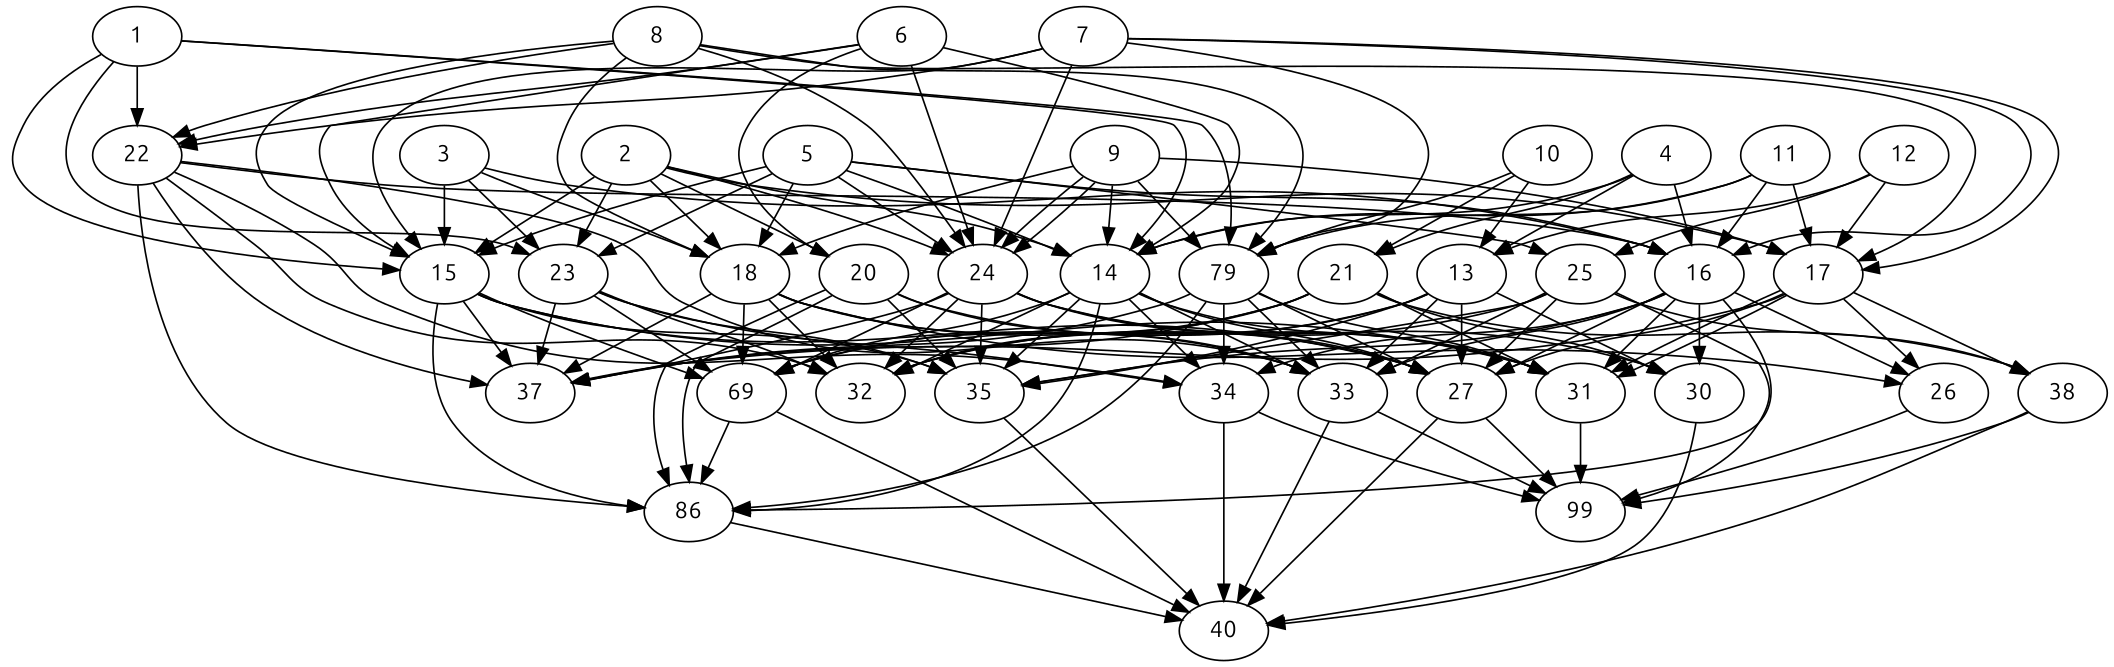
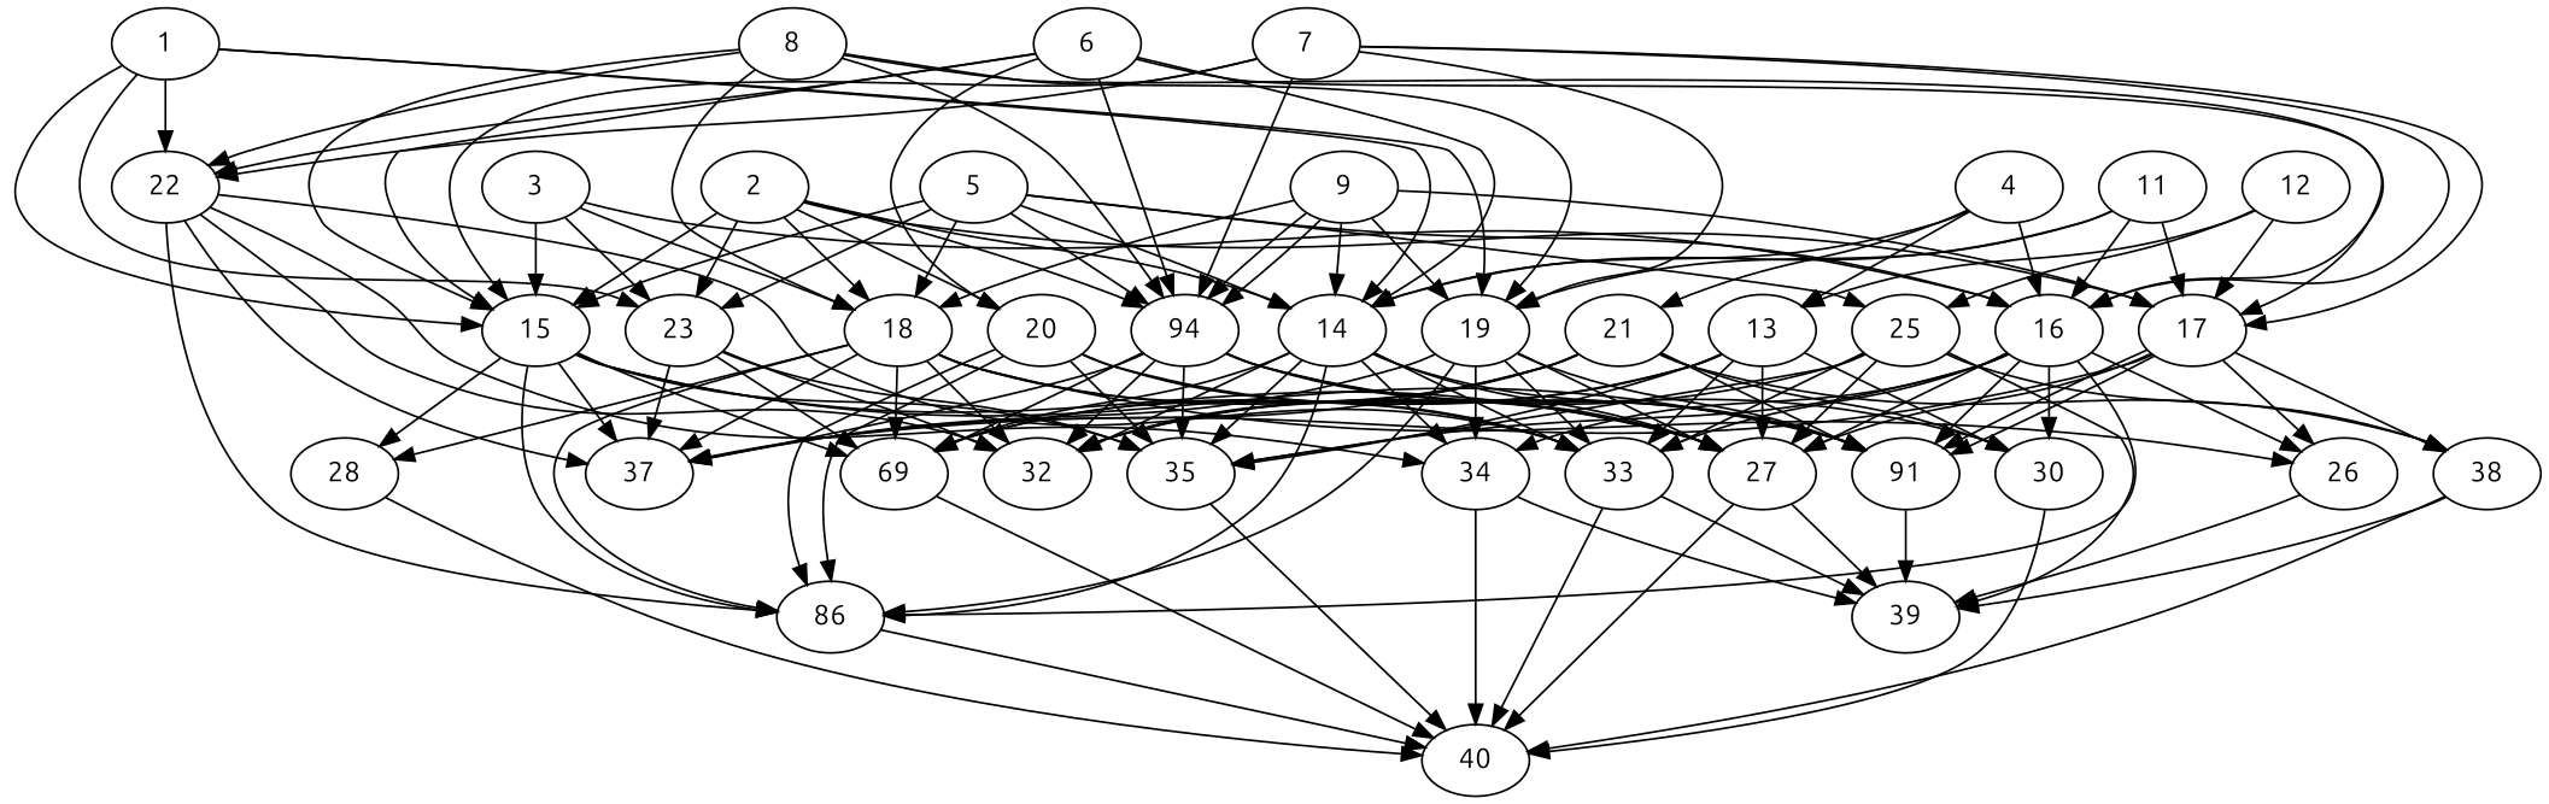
  digraph {
    fontname=Ubuntu
    node [alpha=0.03 fontname=Ubuntu]
    edge [fontname=Ubuntu]
    1 [alpha=0.05 expect_size=32568320]
    14 [expect_size=25405440]
    15 [alpha=0.14 expect_size=42547200]
-   19 [alpha=0.12 expect_size=52001792 label=79]
+   19 [alpha=0.12 expect_size=52001792]
    22 [alpha=0.01 expect_size=13899776]
    23 [expect_size=31283200]
    27 [alpha=0.00 expect_size=10792960]
    n8 [alpha=0.15 expect_size=35475456 label=69]
    32 [expect_size=28882944]
    33 [alpha=0.14 expect_size=30477312]
    35 [alpha=0.09 expect_size=10852352]
-   31 [alpha=0.17 expect_size=36496384]
+   31 [alpha=0.17 expect_size=36496384 label=91]
    34 [alpha=0.13 expect_size=37640192]
    n14 [alpha=0.05 expect_size=35769344 label=86]
+   28 [alpha=0.17 expect_size=11203584]
    37 [expect_size=37961728]
-   39 [alpha=0.09 expect_size=31875072 label=99]
+   39 [alpha=0.09 expect_size=31875072]
    40 [alpha=0.02 expect_size=19270656]
    2 [alpha=0.01 expect_size=42214400]
    17 [alpha=0.00 expect_size=10338304]
    18 [alpha=0.10 expect_size=41097216]
    20 [alpha=0.09 expect_size=50770944]
-   24 [alpha=0.09 expect_size=45339648]
+   24 [alpha=0.09 expect_size=45339648 label=94]
    26 [alpha=0.01 expect_size=36279296]
    38 [alpha=0.16 expect_size=38465536]
    30 [alpha=0.16 expect_size=16345088]
    3 [expect_size=48789504]
    16 [alpha=0.09 expect_size=6445056]
    4 [alpha=0.07 expect_size=12909568]
    13 [alpha=0.06 expect_size=18058240]
    21 [alpha=0.17 expect_size=35873792]
    5 [alpha=0.05 expect_size=43710464]
    25 [alpha=0.11 expect_size=51358720]
    6 [alpha=0.02 expect_size=25186304]
    7 [alpha=0.13 expect_size=26277888]
    8 [alpha=0.05 expect_size=47021056]
    9 [alpha=0.19 expect_size=6325248]
-   10 [alpha=0.14 expect_size=14366720]
    11 [alpha=0.11 expect_size=51665920]
    12 [alpha=0.07 expect_size=16266240]
    1 -> 14
    1 -> 15
    1 -> 19
    1 -> 22
    1 -> 23
    14 -> 27
    14 -> n8
    14 -> 32
    14 -> 33
    14 -> 35
    14 -> 31
    14 -> 34
    14 -> n14
    15 -> 27
    15 -> n8
    15 -> 35
    15 -> 31
    15 -> n14
+   15 -> 28
    15 -> 37
    19 -> 27
    19 -> 33
    19 -> 31
    19 -> 34
    19 -> n14
    19 -> 37
    22 -> 32
    22 -> 33
    22 -> 34
    22 -> n14
    22 -> 37
    23 -> n8
    23 -> 32
    23 -> 35
-   23 -> 34
    23 -> 37
    27 -> 39
    27 -> 40
    n8 -> 40
    33 -> 39
    33 -> 40
    35 -> 40
    31 -> 39
    34 -> 39
    34 -> 40
    n14 -> 40
+   28 -> 40
    2 -> 14
    2 -> 15
    2 -> 23
    2 -> 17
    2 -> 18
    2 -> 20
    2 -> 24
    17 -> 27
    17 -> 31
    17 -> 31
    17 -> 37
    17 -> 26
    17 -> 38
    18 -> 27
    18 -> n8
    18 -> 32
    18 -> 33
-   n8 -> n14
+   18 -> n14
+   18 -> 28
    18 -> 37
    18 -> 26
    20 -> 33
    20 -> 35
    20 -> 31
    20 -> n14
    20 -> n14
    24 -> 27
    24 -> n8
    24 -> 32
    24 -> 35
    24 -> 31
    24 -> 37
    24 -> 30
    26 -> 39
    38 -> 39
    38 -> 40
    30 -> 40
    3 -> 15
    3 -> 23
    3 -> 18
    3 -> 16
    16 -> 27
    16 -> 33
    16 -> 35
    16 -> 31
    16 -> 34
    16 -> n14
    16 -> 26
    16 -> 30
    4 -> 14
    4 -> 16
    4 -> 13
    4 -> 21
    13 -> 27
    13 -> n8
    13 -> 32
    13 -> 33
    13 -> 35
    13 -> 30
    21 -> n8
    21 -> 32
    21 -> 31
    21 -> 37
    21 -> 38
    21 -> 30
    5 -> 14
    5 -> 15
    5 -> 23
    5 -> 18
    5 -> 24
    5 -> 16
    5 -> 25
    25 -> 27
    25 -> 32
    25 -> 33
    25 -> 35
    25 -> 39
    25 -> 38
    6 -> 14
    6 -> 15
    6 -> 22
    6 -> 20
    6 -> 24
-   22 -> 16
+   6 -> 16
    7 -> 15
    7 -> 19
    7 -> 22
    7 -> 17
    7 -> 24
    7 -> 16
    8 -> 15
    8 -> 19
    8 -> 22
    8 -> 17
    8 -> 18
    8 -> 24
    9 -> 14
    9 -> 19
    9 -> 17
    9 -> 18
    9 -> 24
    9 -> 24
-   10 -> 19
-   10 -> 13
-   10 -> 21
    11 -> 14
    11 -> 19
    11 -> 17
    11 -> 16
    12 -> 17
    12 -> 13
    12 -> 25
  }
